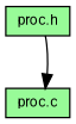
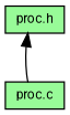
  digraph {
    fontname=Roboto
    node [color=black fillcolor=palegreen fontname=Roboto fontsize=10 shape=record style=filled]
    n1 [fontcolor=black height=0.2 label="proc.h" width=0.4]
    n2 [height=0.2 label="proc.c" width=0.4]
-   n2 -> n1 [color=black dir=back fontname=Roboto fontsize=10 labelfontname=Helvetica labelfontsize=10 style=solid]
+   n1 -> n2 [color=black dir=back fontname=Roboto fontsize=10 labelfontname=Helvetica labelfontsize=10 style=solid]
  }
